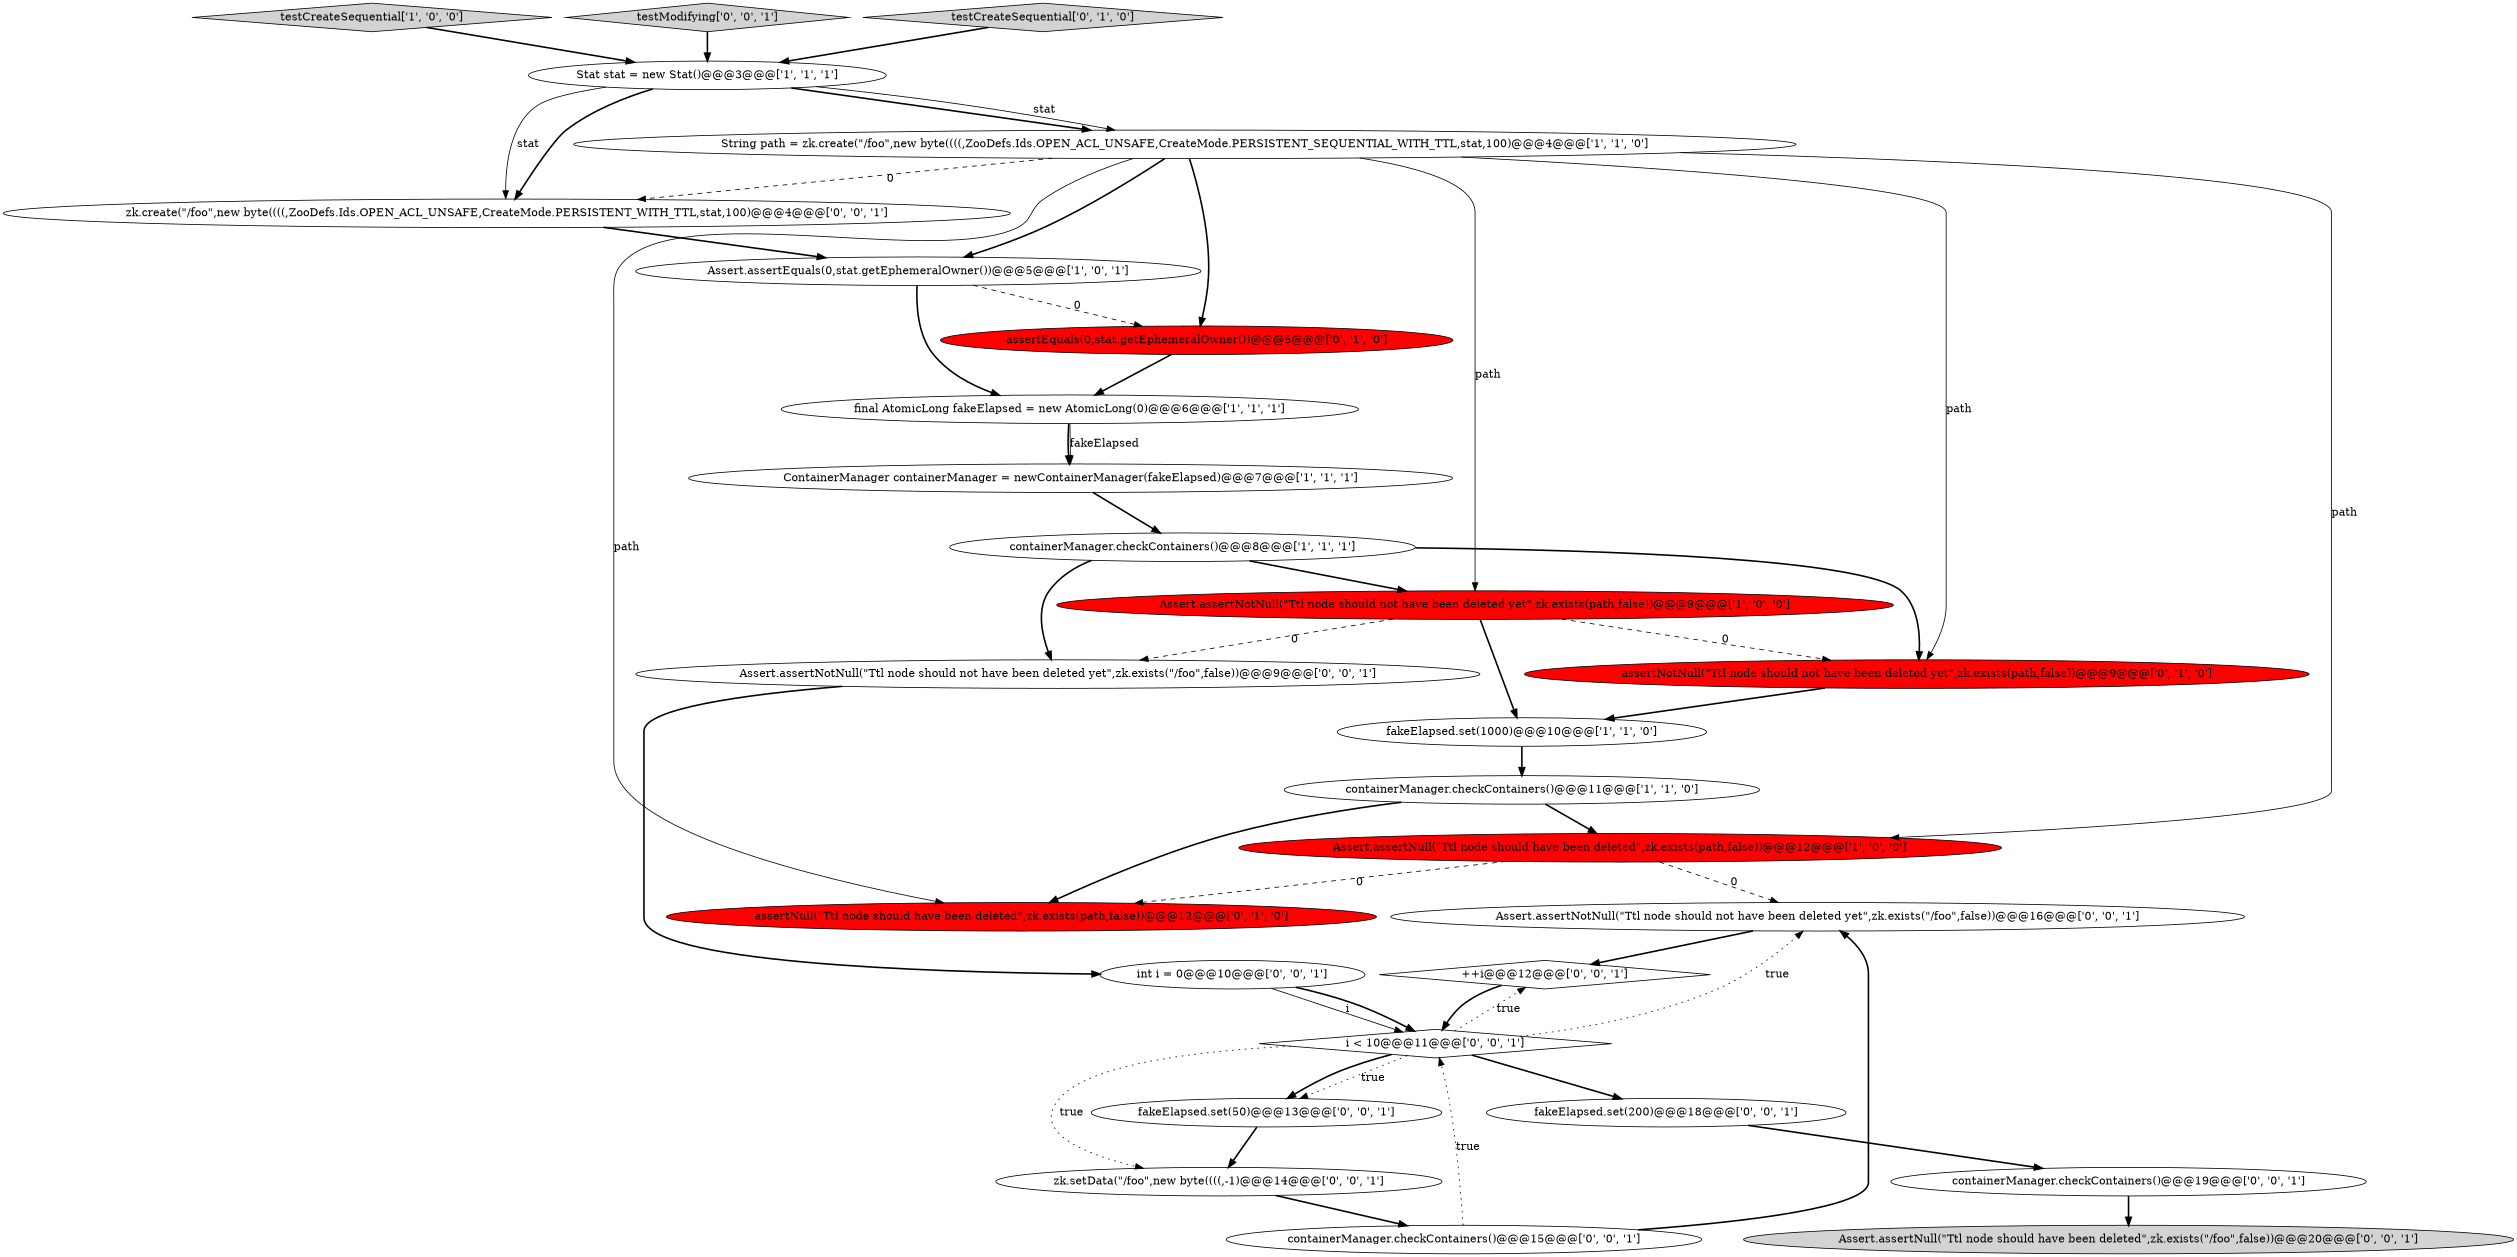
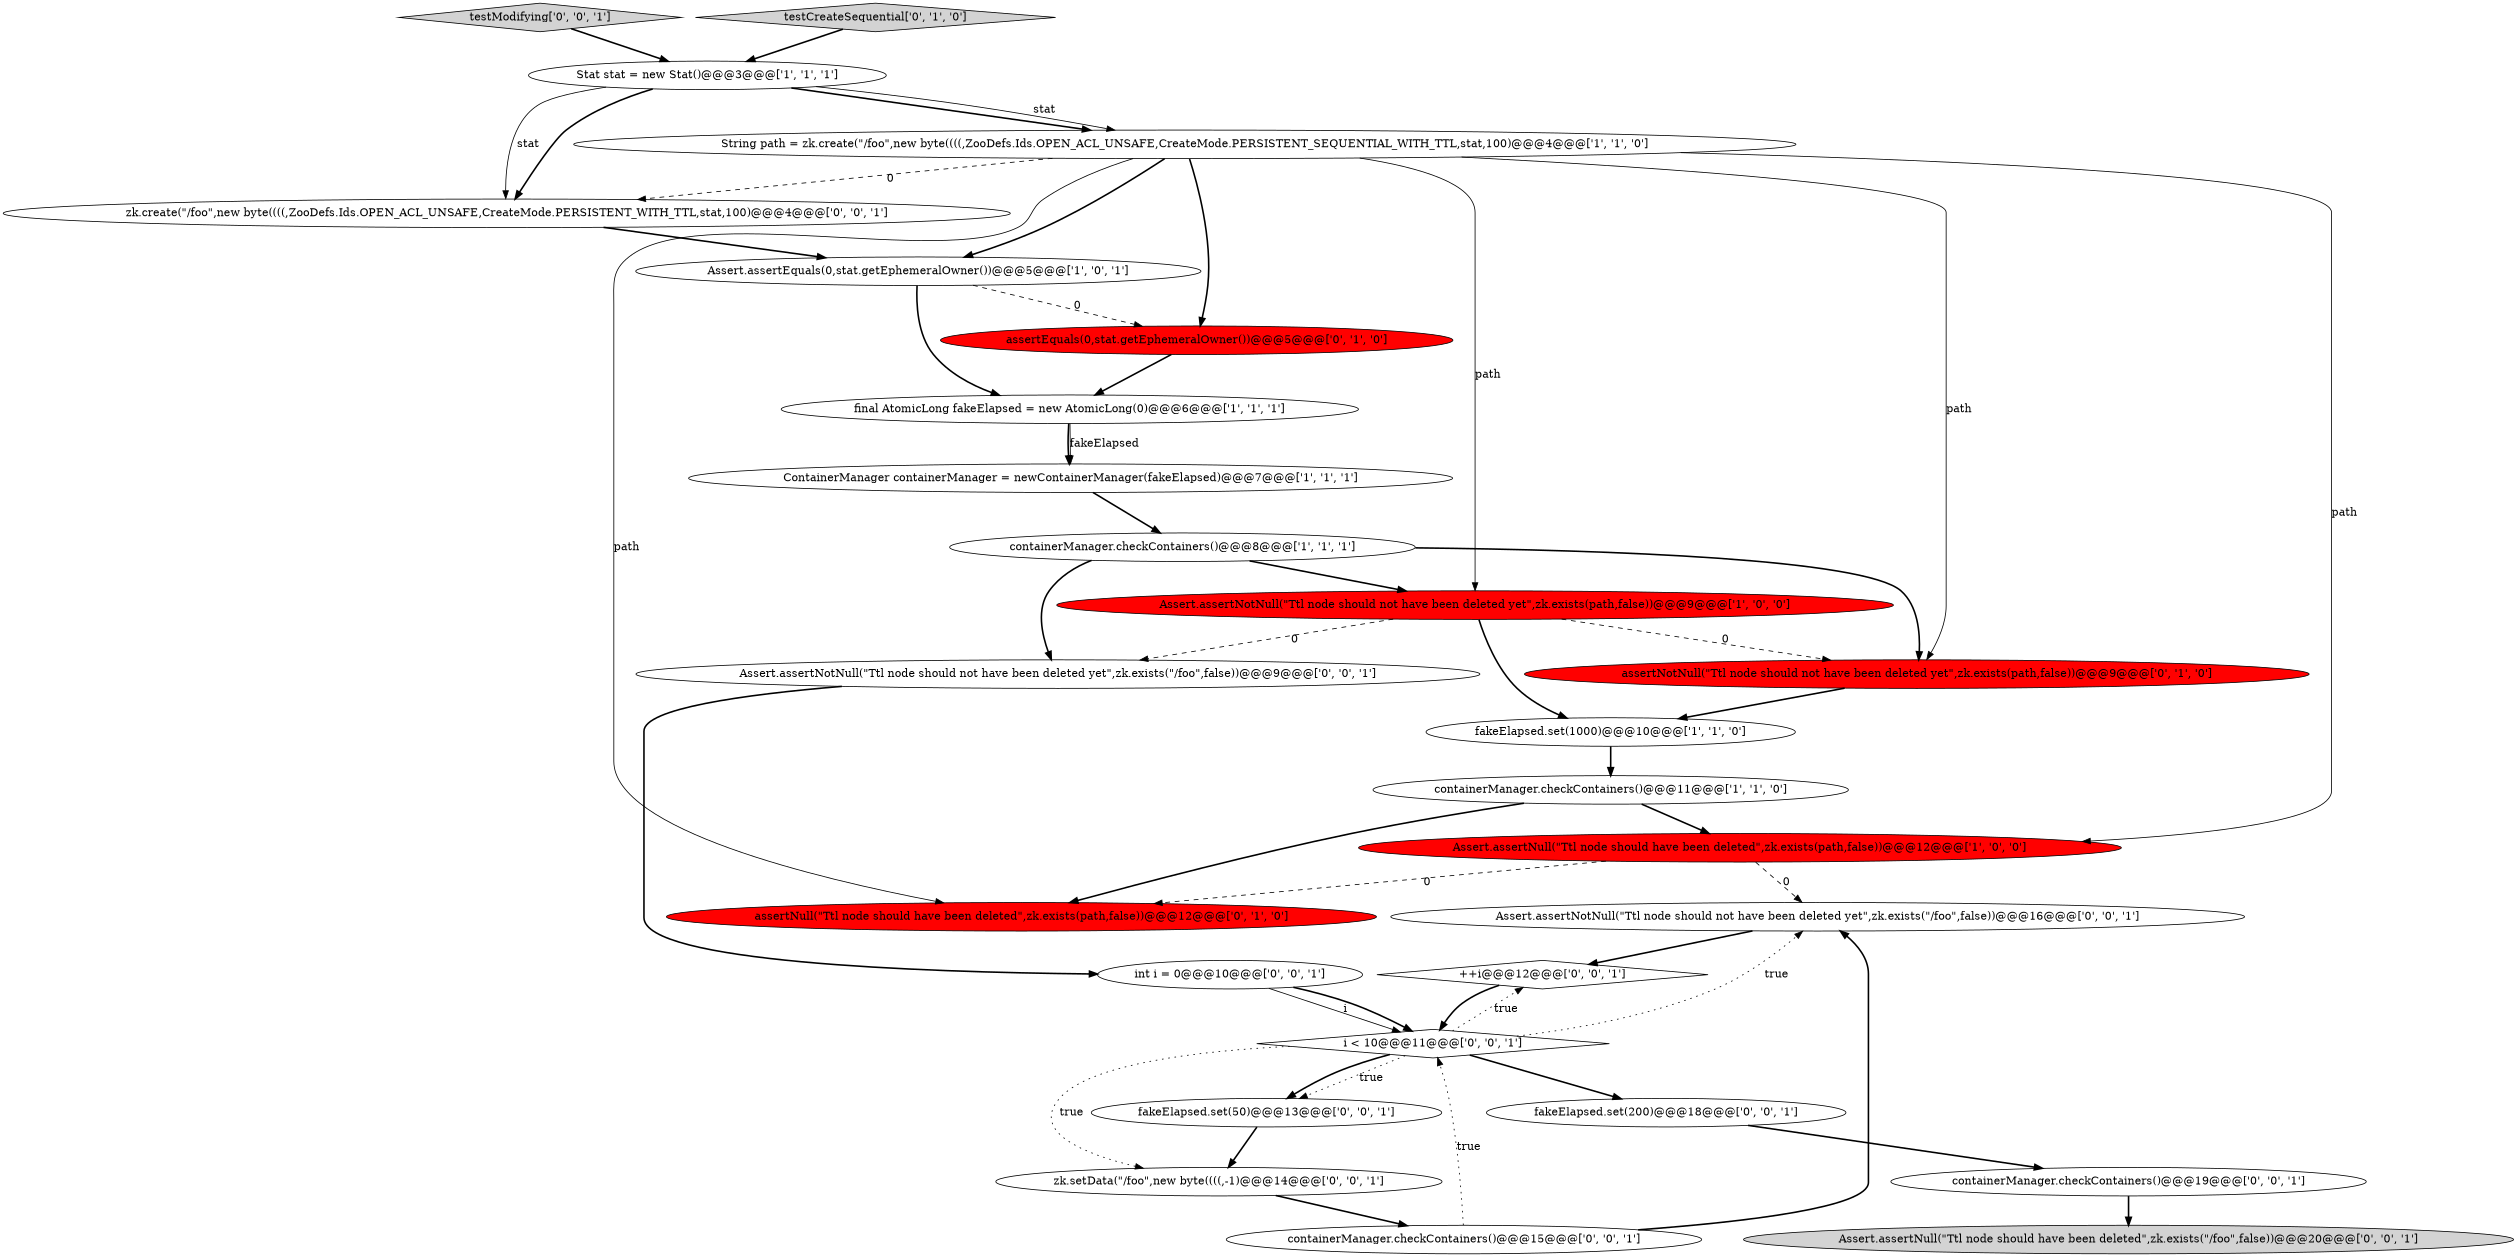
  digraph {
    node [fillcolor=white shape=ellipse style=filled]
    edge [style=bold]
    n1 [fillcolor=red label="assertEquals(0,stat.getEphemeralOwner())@@@5@@@['0', '1', '0']"]
    n2 [label="final AtomicLong fakeElapsed = new AtomicLong(0)@@@6@@@['1', '1', '1']"]
    n3 [label="ContainerManager containerManager = newContainerManager(fakeElapsed)@@@7@@@['1', '1', '1']"]
    n4 [fillcolor=red label="Assert.assertNull(\"Ttl node should have been deleted\",zk.exists(path,false))@@@12@@@['1', '0', '0']"]
    n5 [label="Assert.assertNotNull(\"Ttl node should not have been deleted yet\",zk.exists(\"/foo\",false))@@@16@@@['0', '0', '1']"]
    n6 [fillcolor=red label="assertNull(\"Ttl node should have been deleted\",zk.exists(path,false))@@@12@@@['0', '1', '0']"]
    n7 [label="++i@@@12@@@['0', '0', '1']" shape=diamond]
    n8 [label="Stat stat = new Stat()@@@3@@@['1', '1', '1']"]
    n9 [label="zk.create(\"/foo\",new byte((((,ZooDefs.Ids.OPEN_ACL_UNSAFE,CreateMode.PERSISTENT_WITH_TTL,stat,100)@@@4@@@['0', '0', '1']"]
    n10 [label="String path = zk.create(\"/foo\",new byte((((,ZooDefs.Ids.OPEN_ACL_UNSAFE,CreateMode.PERSISTENT_SEQUENTIAL_WITH_TTL,stat,100)@@@4@@@['1', '1', '0']"]
    n11 [label="Assert.assertEquals(0,stat.getEphemeralOwner())@@@5@@@['1', '0', '1']"]
    n12 [fillcolor=red label="assertNotNull(\"Ttl node should not have been deleted yet\",zk.exists(path,false))@@@9@@@['0', '1', '0']"]
    n13 [fillcolor=red label="Assert.assertNotNull(\"Ttl node should not have been deleted yet\",zk.exists(path,false))@@@9@@@['1', '0', '0']"]
    n14 [label="zk.setData(\"/foo\",new byte((((,-1)@@@14@@@['0', '0', '1']"]
    n15 [label="containerManager.checkContainers()@@@15@@@['0', '0', '1']"]
    n16 [label="i < 10@@@11@@@['0', '0', '1']" shape=diamond]
-   n17 [fillcolor=lightgray label="testCreateSequential['1', '0', '0']" shape=diamond]
    n18 [label="Assert.assertNotNull(\"Ttl node should not have been deleted yet\",zk.exists(\"/foo\",false))@@@9@@@['0', '0', '1']"]
    n19 [label="int i = 0@@@10@@@['0', '0', '1']"]
    n20 [label="fakeElapsed.set(50)@@@13@@@['0', '0', '1']"]
    n21 [label="fakeElapsed.set(1000)@@@10@@@['1', '1', '0']"]
    n22 [label="containerManager.checkContainers()@@@11@@@['1', '1', '0']"]
    n23 [label="fakeElapsed.set(200)@@@18@@@['0', '0', '1']"]
    n24 [fillcolor=lightgray label="Assert.assertNull(\"Ttl node should have been deleted\",zk.exists(\"/foo\",false))@@@20@@@['0', '0', '1']"]
    n25 [fillcolor=lightgray label="testModifying['0', '0', '1']" shape=diamond]
    n26 [fillcolor=lightgray label="testCreateSequential['0', '1', '0']" shape=diamond]
    n27 [label="containerManager.checkContainers()@@@19@@@['0', '0', '1']"]
    n28 [label="containerManager.checkContainers()@@@8@@@['1', '1', '1']"]
    n1 -> n2
    n2 -> n3
    n2 -> n3 [label=fakeElapsed style=solid]
    n3 -> n28
    n4 -> n5 [label=0 style=dashed]
    n4 -> n6 [label=0 style=dashed]
    n5 -> n7
    n7 -> n16
    n8 -> n9 [label=stat style=solid]
    n8 -> n9
    n8 -> n10
    n8 -> n10 [label=stat style=solid]
    n9 -> n11
    n10 -> n1
    n10 -> n4 [label=path style=solid]
    n10 -> n6 [label=path style=solid]
    n10 -> n9 [label=0 style=dashed]
    n10 -> n11
    n10 -> n12 [label=path style=solid]
    n10 -> n13 [label=path style=solid]
    n11 -> n1 [label=0 style=dashed]
    n11 -> n2
    n12 -> n21
    n13 -> n12 [label=0 style=dashed]
    n13 -> n18 [label=0 style=dashed]
    n13 -> n21
    n14 -> n15
    n15 -> n5
    n15 -> n16 [label=true style=dotted]
    n16 -> n5 [label=true style=dotted]
    n16 -> n7 [label=true style=dotted]
    n16 -> n14 [label=true style=dotted]
    n16 -> n20 [label=true style=dotted]
    n16 -> n20
    n16 -> n23
-   n17 -> n8
    n18 -> n19
    n19 -> n16 [label=i style=solid]
    n19 -> n16
    n20 -> n14
    n21 -> n22
    n22 -> n4
    n22 -> n6
    n23 -> n27
    n25 -> n8
    n26 -> n8
    n27 -> n24
    n28 -> n12
    n28 -> n13
    n28 -> n18
  }
